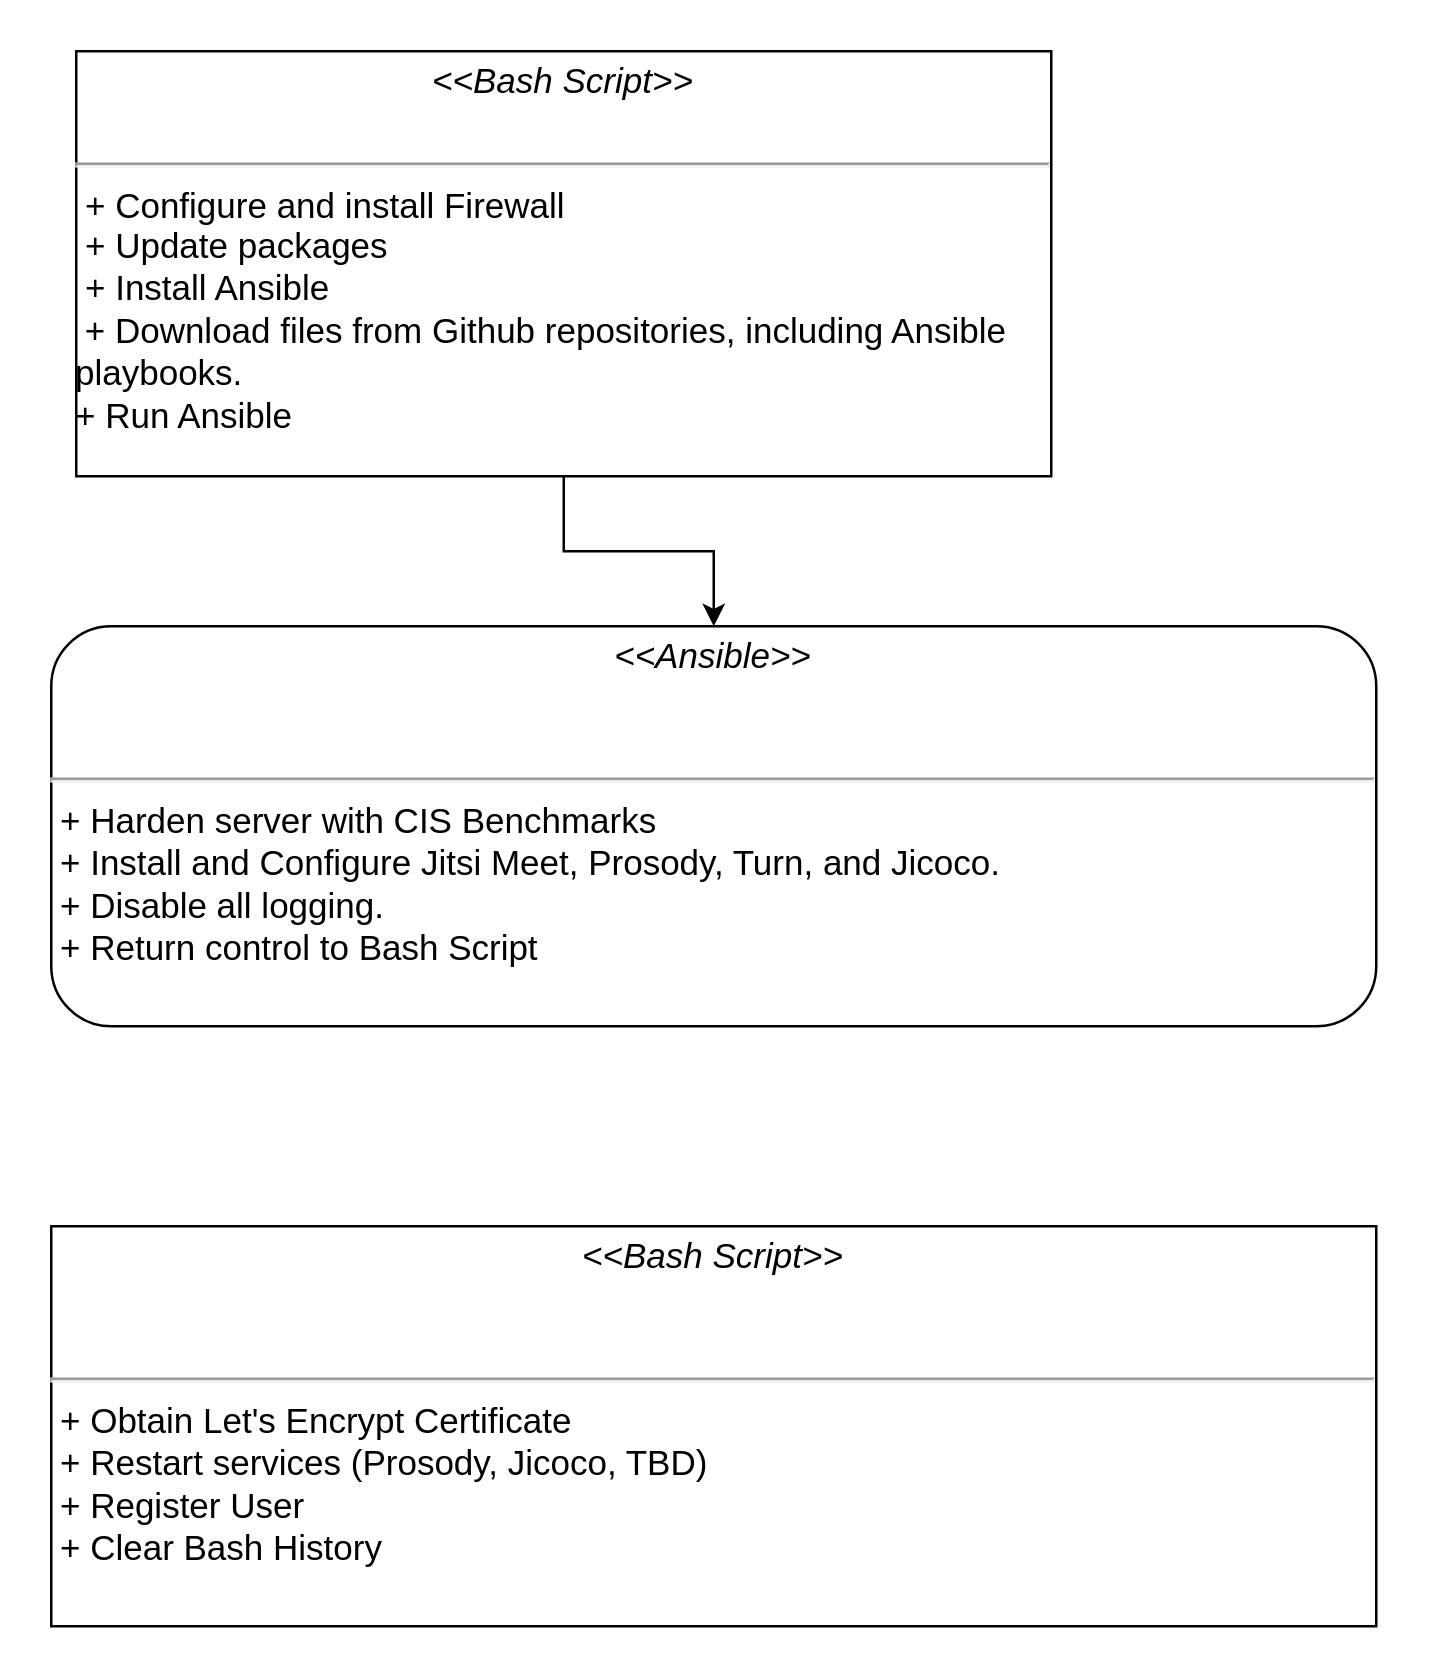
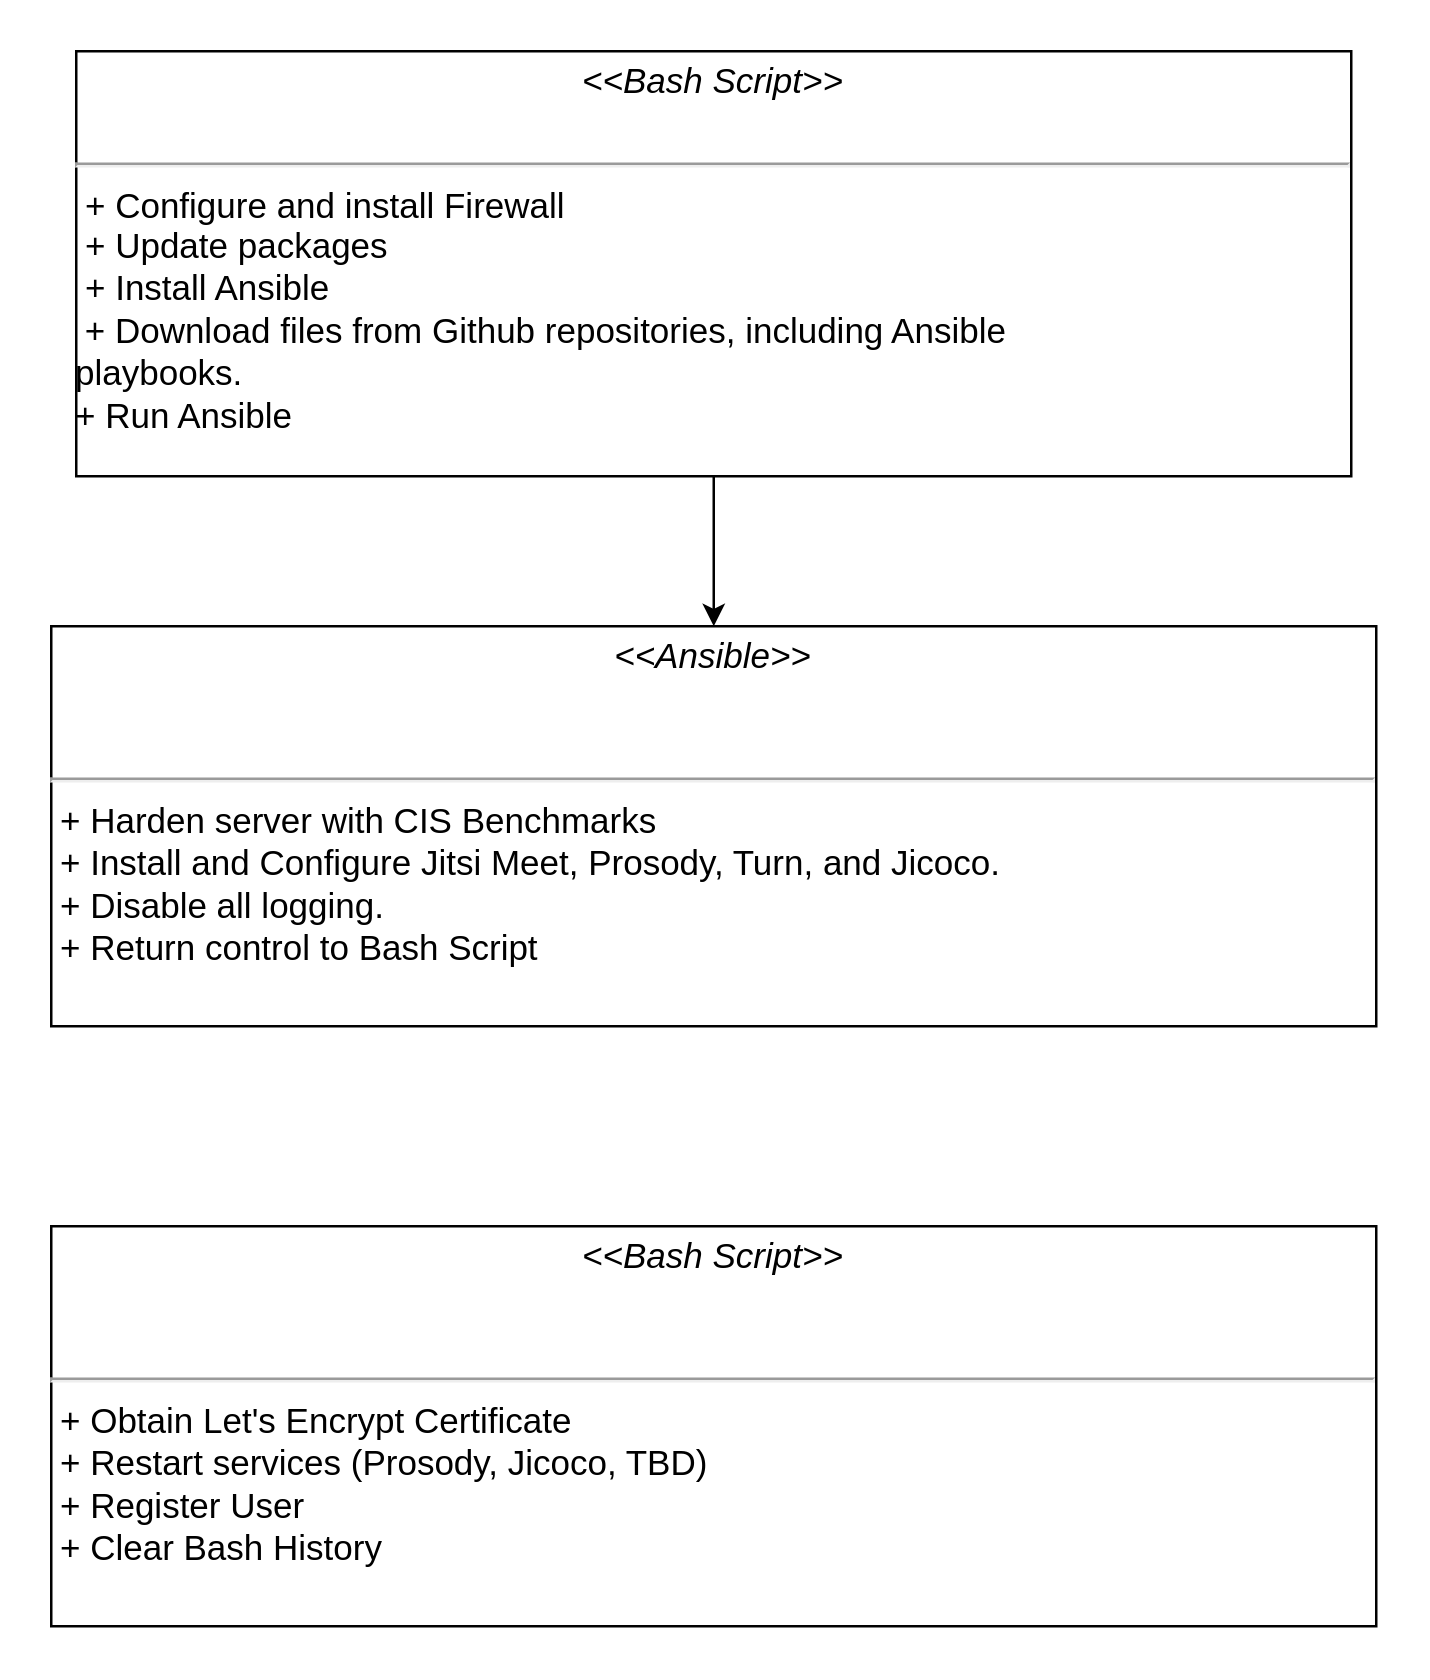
  <mxCell id="0" />
  <mxCell id="1" parent="0" />
  <mxCell id="2" style="edgeStyle=orthogonalEdgeStyle;rounded=0;orthogonalLoop=1;jettySize=auto;html=1;fontSize=14;" edge="1" parent="1" source="3" target="4"><mxGeometry relative="1" as="geometry"><mxPoint x="190" y="260" as="targetPoint" /></mxGeometry></mxCell>
- <mxCell id="3" value="&lt;p style=&quot;margin: 4px 0px 0px ; text-align: center ; font-size: 14px&quot;&gt;&lt;i style=&quot;font-size: 14px&quot;&gt;&amp;lt;&amp;lt;Bash Script&amp;gt;&amp;gt;&lt;/i&gt;&lt;br style=&quot;font-size: 14px&quot;&gt;&lt;br style=&quot;font-size: 14px&quot;&gt;&lt;/p&gt;&lt;hr style=&quot;font-size: 14px&quot;&gt;&lt;p style=&quot;margin: 0px 0px 0px 4px ; font-size: 14px&quot;&gt;&lt;/p&gt;&lt;p style=&quot;margin: 0px 0px 0px 4px ; font-size: 14px&quot;&gt;+ Configure and install Firewall&lt;/p&gt;&lt;p style=&quot;margin: 0px 0px 0px 4px ; font-size: 14px&quot;&gt;+ Update packages&lt;br style=&quot;font-size: 14px&quot;&gt;+ Install Ansible&lt;/p&gt;&amp;nbsp;+ Download files from Github repositories, including Ansible&lt;br style=&quot;font-size: 14px&quot;&gt;playbooks.&lt;br style=&quot;font-size: 14px&quot;&gt;+ Run Ansible&lt;br style=&quot;font-size: 14px&quot;&gt;&lt;br style=&quot;font-size: 14px&quot;&gt;" style="verticalAlign=top;align=left;overflow=fill;fontSize=14;fontFamily=Helvetica;html=1;" vertex="1" parent="1"><mxGeometry x="30" y="20" width="390" height="170" as="geometry" /></mxCell>
- <mxCell id="4" value="&lt;p style=&quot;margin: 4px 0px 0px ; text-align: center ; font-size: 14px&quot;&gt;&lt;i style=&quot;font-size: 14px&quot;&gt;&amp;lt;&amp;lt;Ansible&amp;gt;&amp;gt;&lt;/i&gt;&lt;br style=&quot;font-size: 14px&quot;&gt;&lt;br style=&quot;font-size: 14px&quot;&gt;&lt;/p&gt;&lt;p style=&quot;margin: 0px 0px 0px 4px ; font-size: 14px&quot;&gt;&lt;br style=&quot;font-size: 14px&quot;&gt;&lt;/p&gt;&lt;hr style=&quot;font-size: 14px&quot;&gt;&lt;p style=&quot;margin: 0px 0px 0px 4px ; font-size: 14px&quot;&gt;+ Harden server with CIS Benchmarks&lt;br style=&quot;font-size: 14px&quot;&gt;+ Install and Configure Jitsi Meet, Prosody, Turn, and Jicoco.&lt;/p&gt;&lt;p style=&quot;margin: 0px 0px 0px 4px ; font-size: 14px&quot;&gt;+ Disable all logging.&lt;/p&gt;&lt;p style=&quot;margin: 0px 0px 0px 4px ; font-size: 14px&quot;&gt;+ Return control to Bash Script&lt;/p&gt;" style="verticalAlign=top;align=left;overflow=fill;fontSize=14;fontFamily=Helvetica;html=1;rounded=1;" vertex="1" parent="1"><mxGeometry x="20" y="250" width="530" height="160" as="geometry" /></mxCell>
+ <mxCell id="3" value="&lt;p style=&quot;margin: 4px 0px 0px ; text-align: center ; font-size: 14px&quot;&gt;&lt;i style=&quot;font-size: 14px&quot;&gt;&amp;lt;&amp;lt;Bash Script&amp;gt;&amp;gt;&lt;/i&gt;&lt;br style=&quot;font-size: 14px&quot;&gt;&lt;br style=&quot;font-size: 14px&quot;&gt;&lt;/p&gt;&lt;hr style=&quot;font-size: 14px&quot;&gt;&lt;p style=&quot;margin: 0px 0px 0px 4px ; font-size: 14px&quot;&gt;&lt;/p&gt;&lt;p style=&quot;margin: 0px 0px 0px 4px ; font-size: 14px&quot;&gt;+ Configure and install Firewall&lt;/p&gt;&lt;p style=&quot;margin: 0px 0px 0px 4px ; font-size: 14px&quot;&gt;+ Update packages&lt;br style=&quot;font-size: 14px&quot;&gt;+ Install Ansible&lt;/p&gt;&amp;nbsp;+ Download files from Github repositories, including Ansible&lt;br style=&quot;font-size: 14px&quot;&gt;playbooks.&lt;br style=&quot;font-size: 14px&quot;&gt;+ Run Ansible&lt;br style=&quot;font-size: 14px&quot;&gt;&lt;br style=&quot;font-size: 14px&quot;&gt;" style="verticalAlign=top;align=left;overflow=fill;fontSize=14;fontFamily=Helvetica;html=1;" vertex="1" parent="1"><mxGeometry x="30" y="20" width="510" height="170" as="geometry" /></mxCell>
+ <mxCell id="4" value="&lt;p style=&quot;margin: 4px 0px 0px ; text-align: center ; font-size: 14px&quot;&gt;&lt;i style=&quot;font-size: 14px&quot;&gt;&amp;lt;&amp;lt;Ansible&amp;gt;&amp;gt;&lt;/i&gt;&lt;br style=&quot;font-size: 14px&quot;&gt;&lt;br style=&quot;font-size: 14px&quot;&gt;&lt;/p&gt;&lt;p style=&quot;margin: 0px 0px 0px 4px ; font-size: 14px&quot;&gt;&lt;br style=&quot;font-size: 14px&quot;&gt;&lt;/p&gt;&lt;hr style=&quot;font-size: 14px&quot;&gt;&lt;p style=&quot;margin: 0px 0px 0px 4px ; font-size: 14px&quot;&gt;+ Harden server with CIS Benchmarks&lt;br style=&quot;font-size: 14px&quot;&gt;+ Install and Configure Jitsi Meet, Prosody, Turn, and Jicoco.&lt;/p&gt;&lt;p style=&quot;margin: 0px 0px 0px 4px ; font-size: 14px&quot;&gt;+ Disable all logging.&lt;/p&gt;&lt;p style=&quot;margin: 0px 0px 0px 4px ; font-size: 14px&quot;&gt;+ Return control to Bash Script&lt;/p&gt;" style="verticalAlign=top;align=left;overflow=fill;fontSize=14;fontFamily=Helvetica;html=1;" vertex="1" parent="1"><mxGeometry x="20" y="250" width="530" height="160" as="geometry" /></mxCell>
  <mxCell id="5" value="&lt;p style=&quot;margin: 4px 0px 0px ; text-align: center ; font-size: 14px&quot;&gt;&lt;i style=&quot;font-size: 14px&quot;&gt;&amp;lt;&amp;lt;Bash Script&amp;gt;&amp;gt;&lt;/i&gt;&lt;br style=&quot;font-size: 14px&quot;&gt;&lt;br style=&quot;font-size: 14px&quot;&gt;&lt;/p&gt;&lt;p style=&quot;margin: 0px 0px 0px 4px ; font-size: 14px&quot;&gt;&lt;br style=&quot;font-size: 14px&quot;&gt;&lt;/p&gt;&lt;hr style=&quot;font-size: 14px&quot;&gt;&lt;p style=&quot;margin: 0px 0px 0px 4px ; font-size: 14px&quot;&gt;+ Obtain Let's Encrypt Certificate&lt;br style=&quot;font-size: 14px&quot;&gt;+ Restart services (Prosody, Jicoco, TBD)&lt;/p&gt;&lt;p style=&quot;margin: 0px 0px 0px 4px ; font-size: 14px&quot;&gt;+ Register User&lt;/p&gt;&lt;p style=&quot;margin: 0px 0px 0px 4px ; font-size: 14px&quot;&gt;+ Clear Bash History&lt;/p&gt;" style="verticalAlign=top;align=left;overflow=fill;fontSize=14;fontFamily=Helvetica;html=1;" vertex="1" parent="1"><mxGeometry x="20" y="490" width="530" height="160" as="geometry" /></mxCell>
